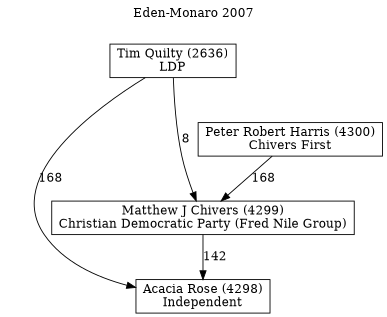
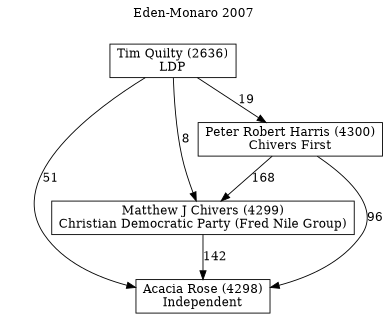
  digraph {
    label="Eden-Monaro 2007"
    labelloc=t
    mclimit=10
    node [shape=box]
    n1 [label="Acacia Rose (4298)\nIndependent"]
    n2 [label="Matthew J Chivers (4299)\nChristian Democratic Party (Fred Nile Group)"]
    n3 [label="Peter Robert Harris (4300)\nChivers First"]
    n4 [label="Tim Quilty (2636)\nLDP"]
    n2 -> n1 [label=142]
+   n3 -> n1 [label=96]
    n3 -> n2 [label=168]
-   n4 -> n1 [label=168]
+   n4 -> n1 [label=51]
    n4 -> n2 [label=8]
+   n4 -> n3 [label=19]
  }
